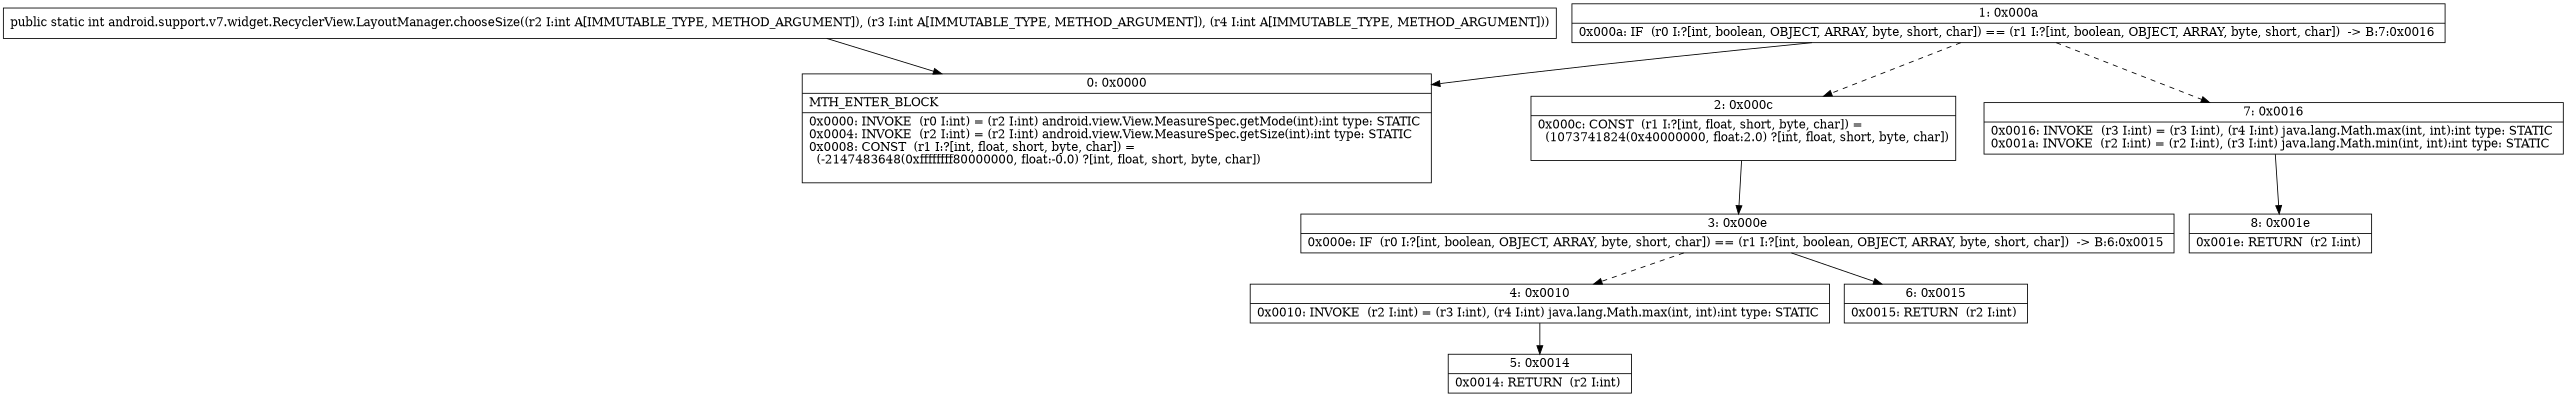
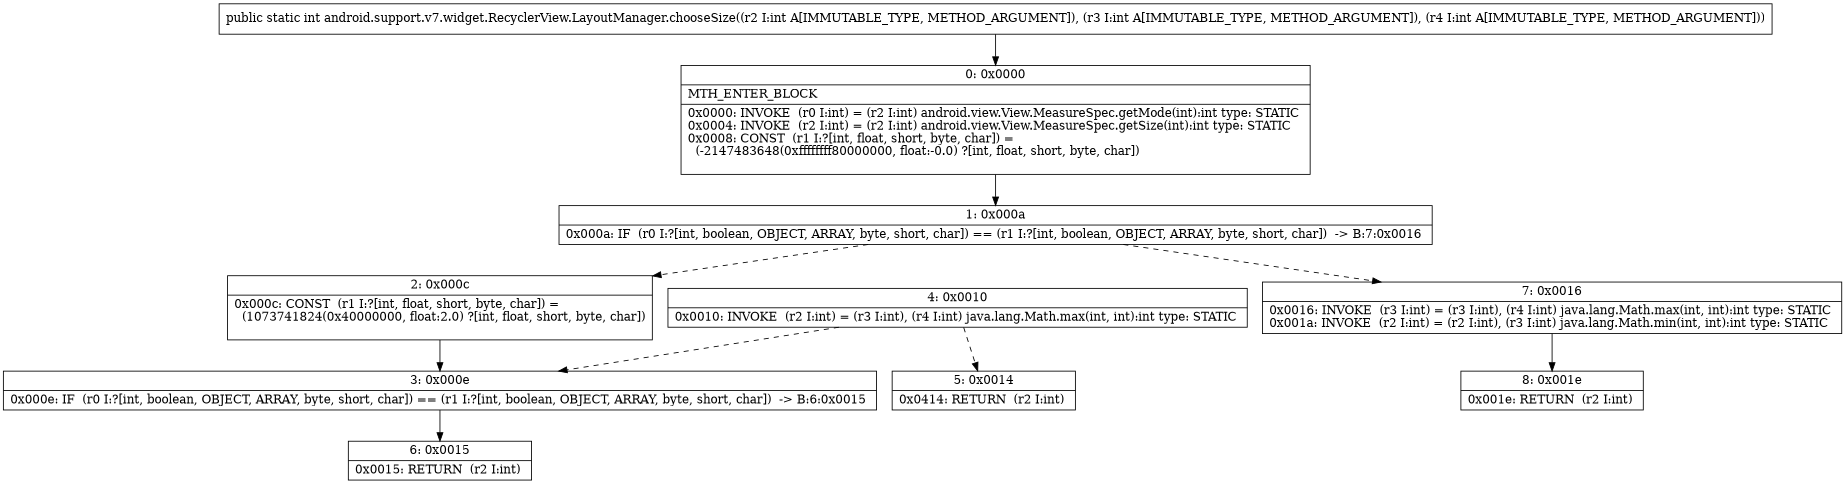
  digraph {
    node [shape=record]
    n1 [label="{0\:\ 0x0000|MTH_ENTER_BLOCK\l|0x0000: INVOKE  (r0 I:int) = (r2 I:int) android.view.View.MeasureSpec.getMode(int):int type: STATIC \l0x0004: INVOKE  (r2 I:int) = (r2 I:int) android.view.View.MeasureSpec.getSize(int):int type: STATIC \l0x0008: CONST  (r1 I:?[int, float, short, byte, char]) = \l  (\-2147483648(0xffffffff80000000, float:\-0.0) ?[int, float, short, byte, char])\l \l}"]
    n2 [label="{1\:\ 0x000a|0x000a: IF  (r0 I:?[int, boolean, OBJECT, ARRAY, byte, short, char]) == (r1 I:?[int, boolean, OBJECT, ARRAY, byte, short, char])  \-\> B:7:0x0016 \l}"]
    n3 [label="{2\:\ 0x000c|0x000c: CONST  (r1 I:?[int, float, short, byte, char]) = \l  (1073741824(0x40000000, float:2.0) ?[int, float, short, byte, char])\l \l}"]
    n4 [label="{7\:\ 0x0016|0x0016: INVOKE  (r3 I:int) = (r3 I:int), (r4 I:int) java.lang.Math.max(int, int):int type: STATIC \l0x001a: INVOKE  (r2 I:int) = (r2 I:int), (r3 I:int) java.lang.Math.min(int, int):int type: STATIC \l}"]
    n5 [label="{3\:\ 0x000e|0x000e: IF  (r0 I:?[int, boolean, OBJECT, ARRAY, byte, short, char]) == (r1 I:?[int, boolean, OBJECT, ARRAY, byte, short, char])  \-\> B:6:0x0015 \l}"]
    n6 [label="{8\:\ 0x001e|0x001e: RETURN  (r2 I:int) \l}"]
    n7 [label="{4\:\ 0x0010|0x0010: INVOKE  (r2 I:int) = (r3 I:int), (r4 I:int) java.lang.Math.max(int, int):int type: STATIC \l}"]
    n8 [label="{6\:\ 0x0015|0x0015: RETURN  (r2 I:int) \l}"]
-   n9 [label="{5\:\ 0x0014|0x0014: RETURN  (r2 I:int) \l}"]
+   n9 [label="{5\:\ 0x0014|0x0414: RETURN  (r2 I:int) \l}"]
    n10 [label="{public static int android.support.v7.widget.RecyclerView.LayoutManager.chooseSize((r2 I:int A[IMMUTABLE_TYPE, METHOD_ARGUMENT]), (r3 I:int A[IMMUTABLE_TYPE, METHOD_ARGUMENT]), (r4 I:int A[IMMUTABLE_TYPE, METHOD_ARGUMENT])) }"]
-   n2 -> n1
+   n1 -> n2
    n2 -> n3 [style=dashed]
    n2 -> n4 [style=dashed]
    n3 -> n5
    n4 -> n6
-   n5 -> n7 [style=dashed]
+   n7 -> n5 [style=dashed]
    n5 -> n8
-   n7 -> n9
+   n7 -> n9 [style=dashed]
    n10 -> n1
  }
